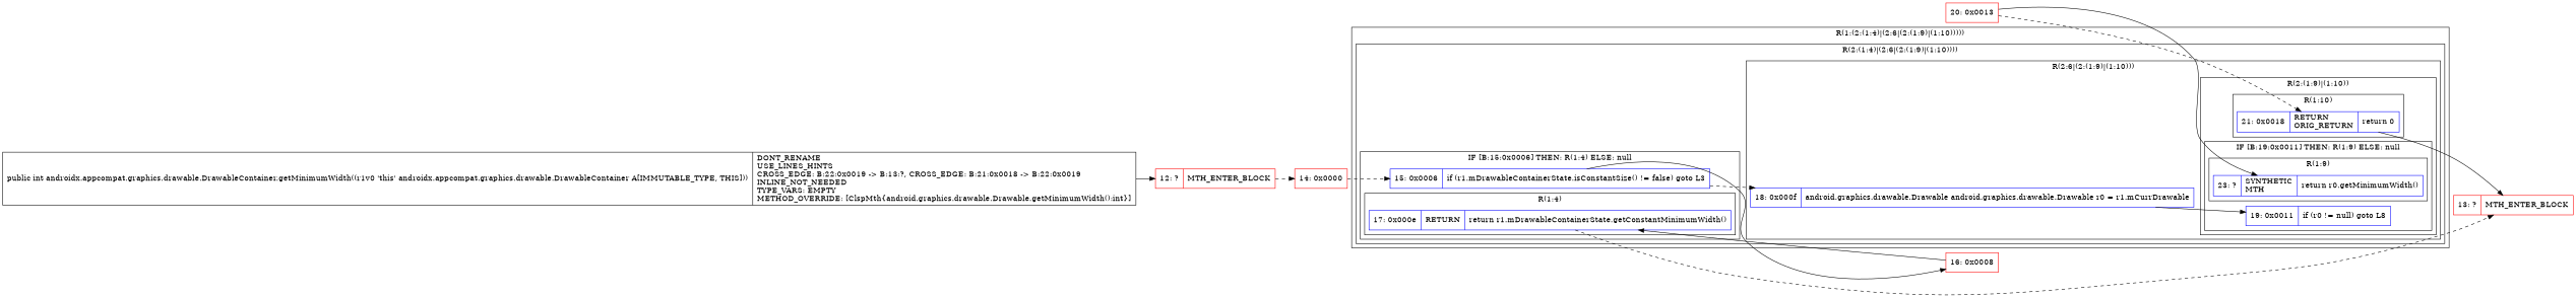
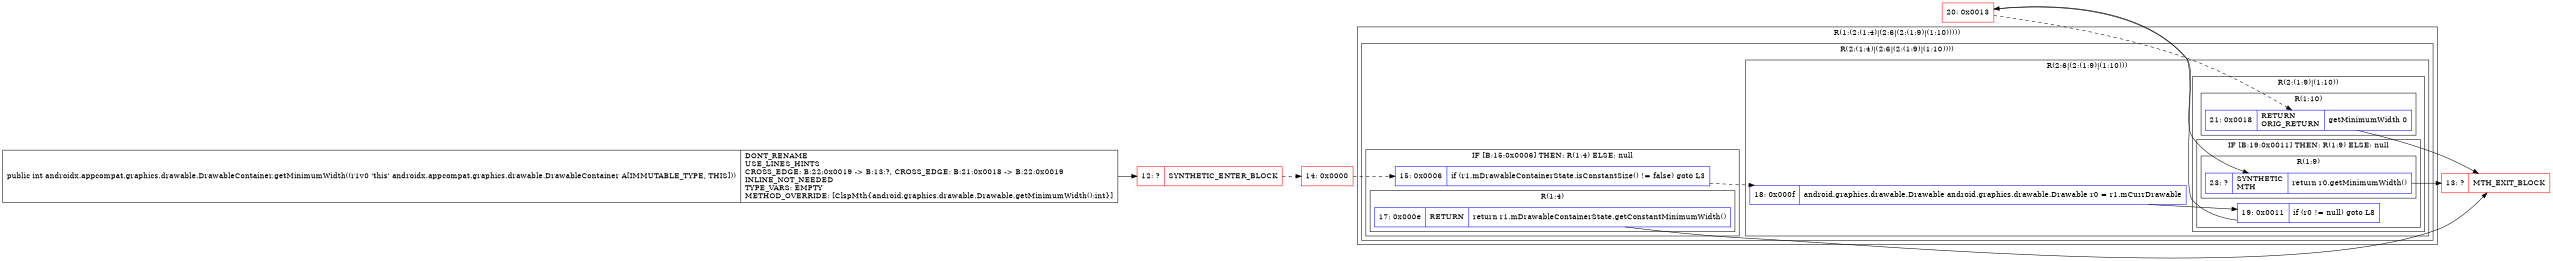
  digraph {
    rankdir=LR
    node [color=blue shape=record]
    n1 [label="{17\:\ 0x000e|RETURN\l|return r1.mDrawableContainerState.getConstantMinimumWidth()\l}"]
    n2 [label="{15\:\ 0x0006|if (r1.mDrawableContainerState.isConstantSize() != false) goto L3\l}"]
    n3 [label="{23\:\ ?|SYNTHETIC\lMTH\l|return r0.getMinimumWidth()\l}"]
    n4 [label="{19\:\ 0x0011|if (r0 != null) goto L8\l}"]
-   n5 [label="{21\:\ 0x0018|RETURN\lORIG_RETURN\l|return 0\l}"]
+   n5 [label="{21\:\ 0x0018|RETURN\lORIG_RETURN\l|getMinimumWidth 0\l}"]
    n6 [label="{18\:\ 0x000f|android.graphics.drawable.Drawable android.graphics.drawable.Drawable r0 = r1.mCurrDrawable\l}"]
-   n7 [color=red label="{13\:\ ?|MTH_ENTER_BLOCK\l}"]
-   n8 [color=red label="{16\:\ 0x0008}"]
+   n7 [color=red label="{13\:\ ?|MTH_EXIT_BLOCK\l}"]
    n9 [color=red label="{20\:\ 0x0013}"]
-   n10 [color=red label="{12\:\ ?|MTH_ENTER_BLOCK\l}"]
+   n10 [color=red label="{12\:\ ?|SYNTHETIC_ENTER_BLOCK\l}"]
    n11 [color=red label="{14\:\ 0x0000}"]
    n12 [label="{public int androidx.appcompat.graphics.drawable.DrawableContainer.getMinimumWidth((r1v0 'this' androidx.appcompat.graphics.drawable.DrawableContainer A[IMMUTABLE_TYPE, THIS]))  | DONT_RENAME\lUSE_LINES_HINTS\lCROSS_EDGE: B:22:0x0019 \-\> B:13:?, CROSS_EDGE: B:21:0x0018 \-\> B:22:0x0019\lINLINE_NOT_NEEDED\lTYPE_VARS: EMPTY\lMETHOD_OVERRIDE: [ClspMth\{android.graphics.drawable.Drawable.getMinimumWidth():int\}]\l}" color=""]
    subgraph cluster_1 {
      label="R(1:(2:(1:4)|(2:6|(2:(1:9)|(1:10)))))"
      subgraph cluster_2 {
        label="R(2:(1:4)|(2:6|(2:(1:9)|(1:10))))"
        subgraph cluster_3 {
          label="IF [B:15:0x0006] THEN: R(1:4) ELSE: null"
          n2
          subgraph cluster_4 {
            label="R(1:4)"
            n1
          }
        }
        subgraph cluster_5 {
          label="R(2:6|(2:(1:9)|(1:10)))"
          n6
          subgraph cluster_6 {
            label="R(2:(1:9)|(1:10))"
            subgraph cluster_7 {
              label="IF [B:19:0x0011] THEN: R(1:9) ELSE: null"
              n4
              subgraph cluster_8 {
                label="R(1:9)"
                n3
              }
            }
            subgraph cluster_9 {
              label="R(1:10)"
              n5
            }
          }
        }
      }
    }
-   n1 -> n7 [style=dashed]
+   n1 -> n7
    n2 -> n6 [style=dashed]
-   n2 -> n8
+   n3 -> n7
+   n4 -> n9
    n5 -> n7
    n6 -> n4
-   n8 -> n1
    n9 -> n3
    n9 -> n5 [style=dashed]
    n10 -> n11 [style=dashed]
    n11 -> n2 [style=dashed]
    n12 -> n10
  }
